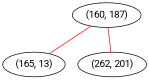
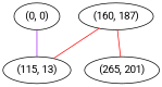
  graph {
    fontname=Roboto
    node [fontname=Roboto]
    edge [color=red fontname=Roboto weight=1]
    "(160, 187)"
-   "(115, 13)" [label="(165, 13)"]
-   "(262, 201)"
+   "(115, 13)"
+   "(262, 201)" [label="(265, 201)"]
+   "(0, 0)"
    "(160, 187)" -- "(115, 13)"
    "(160, 187)" -- "(262, 201)"
+   "(0, 0)" -- "(115, 13)" [color=purple weight=4]
  }
